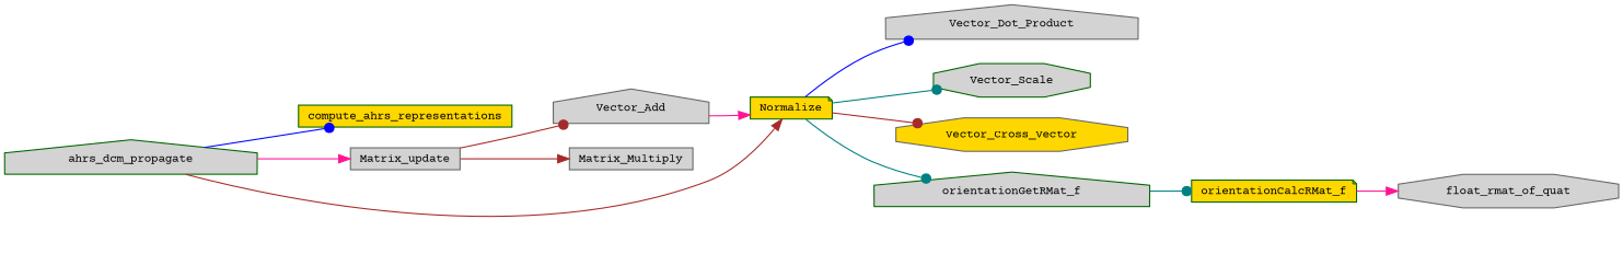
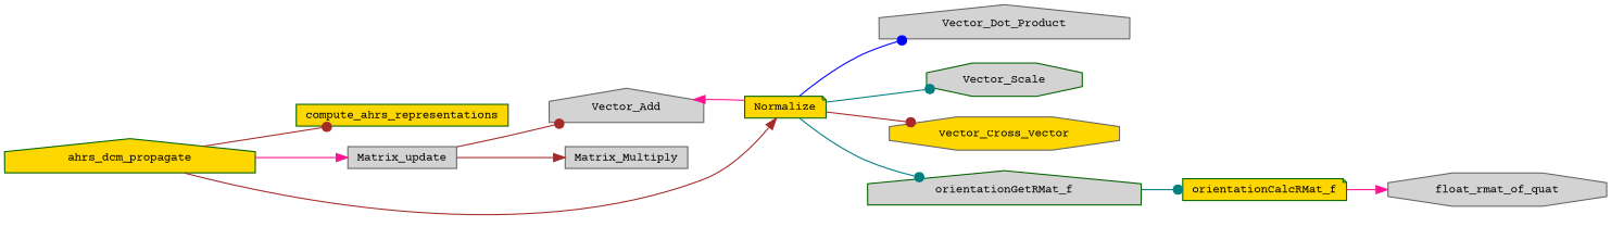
  digraph {
    fontname="Courier Prime"
    rankdir=LR
    node [color=darkgreen fillcolor=lightgrey fontname="Courier Prime" fontsize=10 shape=house style=filled]
    edge [arrowhead=dot color=brown fontname="Courier Prime" fontsize=10 labelfontname=FreeSans labelfontsize=10 style=solid]
-   n1 [fontcolor=black height=0.2 label=ahrs_dcm_propagate width=0.4]
+   n1 [fillcolor=gold fontcolor=black height=0.2 label=ahrs_dcm_propagate width=0.4]
    n2 [fillcolor=gold height=0.2 label=compute_ahrs_representations shape=box width=0.4]
    n3 [color=gray40 height=0.2 label=Matrix_update shape=box width=0.4]
    n4 [fillcolor=gold height=0.2 label=Normalize shape=note width=0.4]
    n5 [color=gray40 height=0.2 label=Vector_Add width=0.4]
    n6 [color=gray40 height=0.2 label=Matrix_Multiply shape=box width=0.4]
    n7 [color=gray40 height=0.2 label=Vector_Dot_Product width=0.4]
    n8 [height=0.2 label=Vector_Scale shape=octagon width=0.4]
    n9 [color=gray40 fillcolor=gold height=0.2 label=Vector_Cross_Vector shape=octagon width=0.4]
    n10 [height=0.2 label=orientationGetRMat_f width=0.4]
    n11 [fillcolor=gold height=0.2 label=orientationCalcRMat_f shape=note width=0.4]
    n12 [color=gray40 height=0.2 label=float_rmat_of_quat shape=octagon width=0.4]
-   n1 -> n2 [color=blue]
+   n1 -> n2
    n1 -> n3 [arrowhead=normal color=deeppink]
    n1 -> n4 [arrowhead=normal]
    n3 -> n5
    n3 -> n6 [arrowhead=normal]
-   n5 -> n4 [arrowhead=normal color=deeppink]
+   n4 -> n5 [arrowhead=normal color=deeppink]
    n4 -> n7 [color=blue]
    n4 -> n8 [color=teal]
    n4 -> n9
    n4 -> n10 [color=teal]
    n10 -> n11 [color=teal]
    n11 -> n12 [arrowhead=normal color=deeppink]
  }
